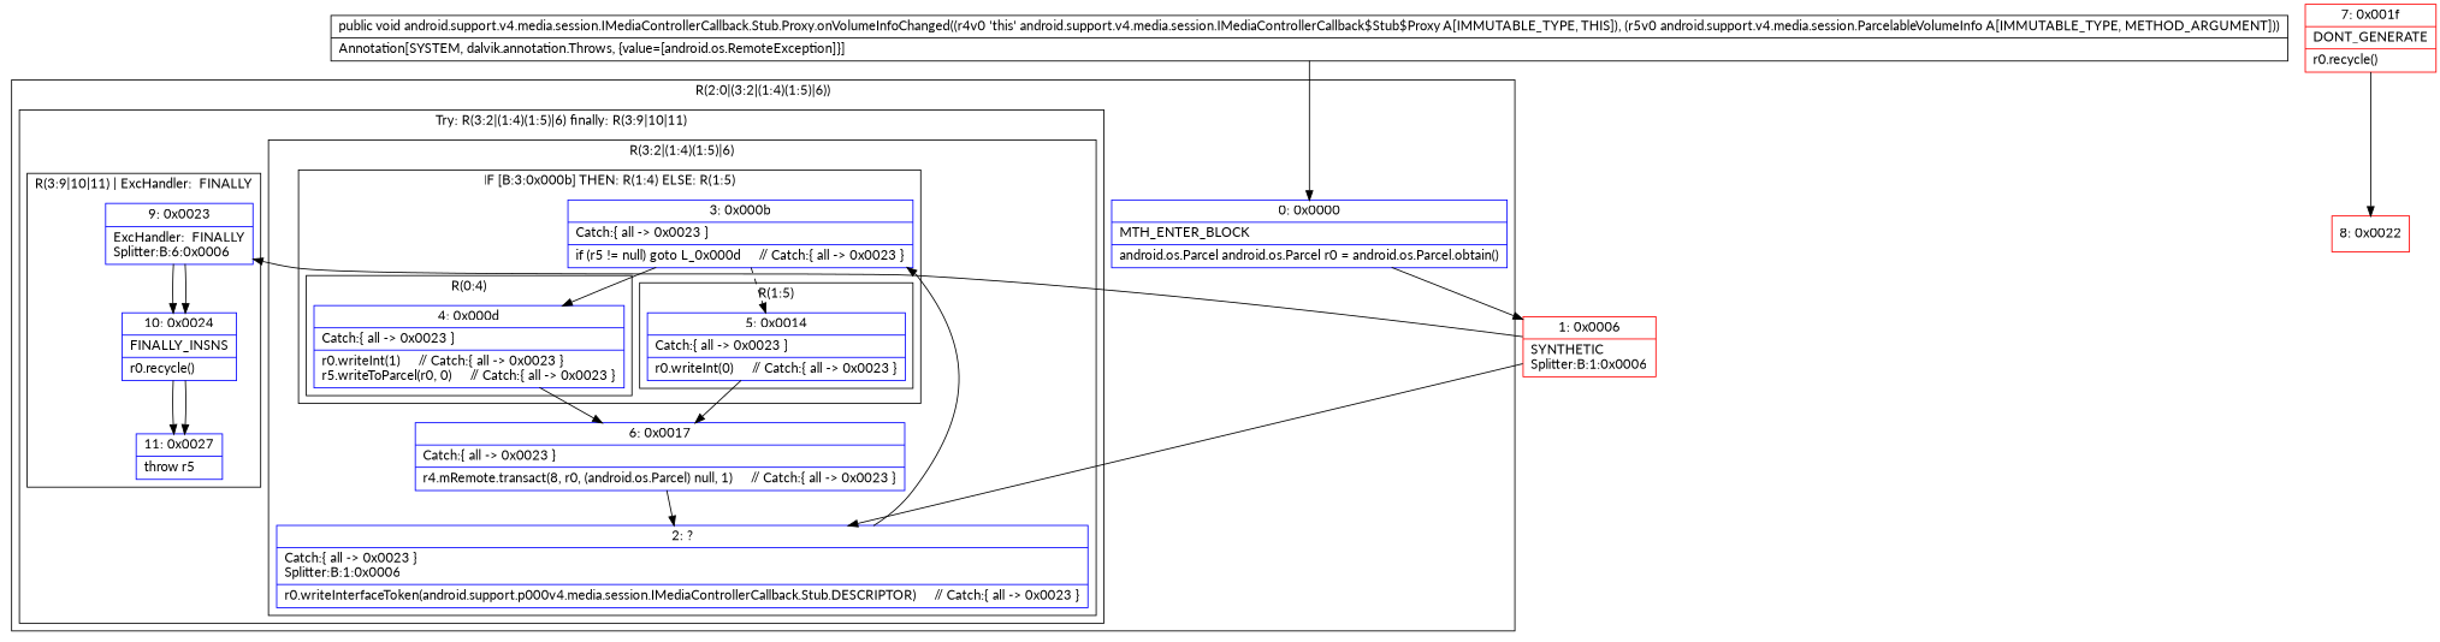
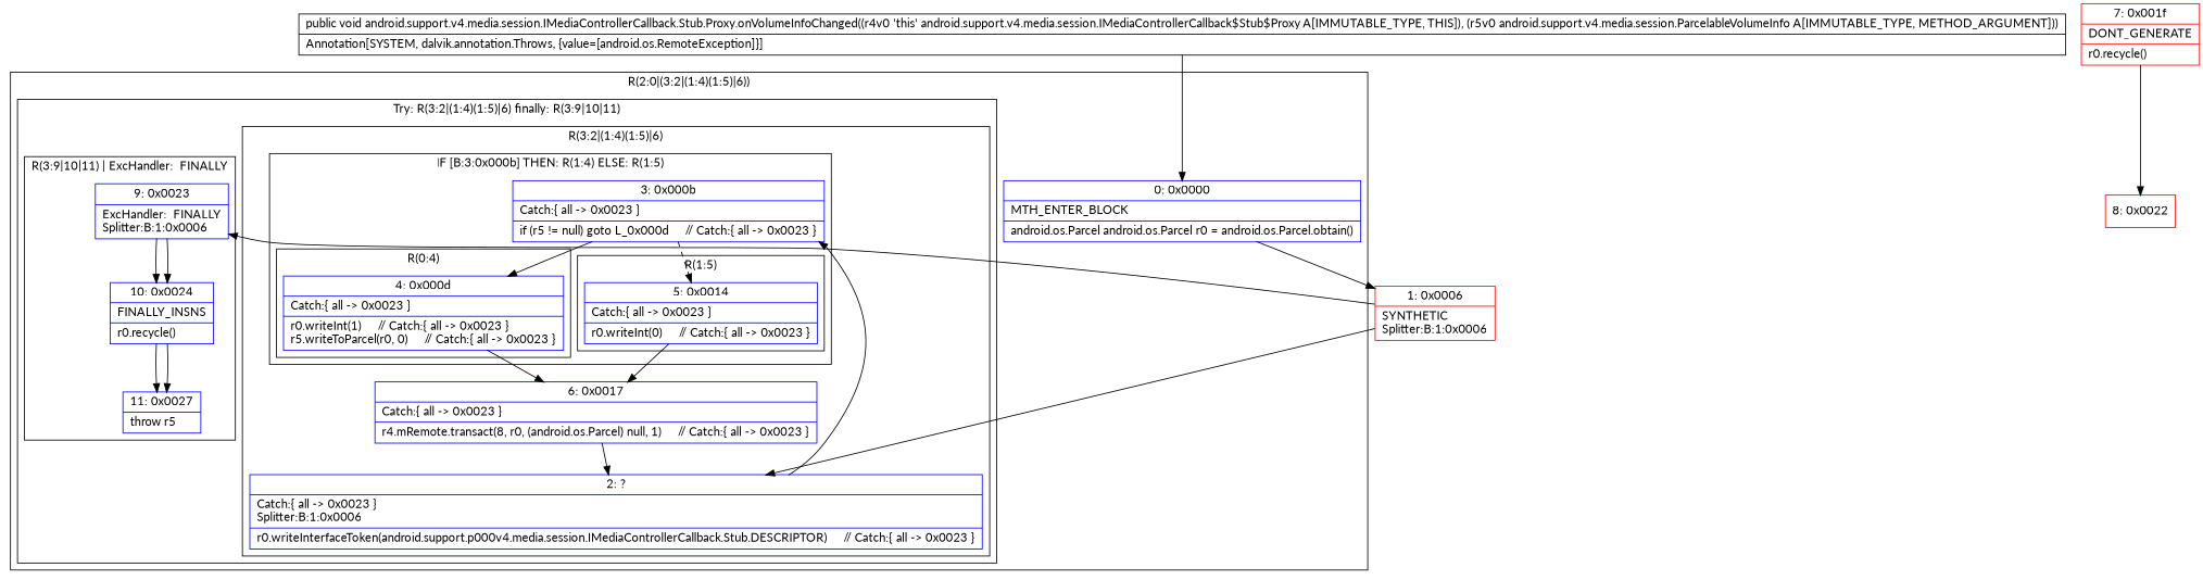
  digraph {
    fontname=Lato
    node [color=blue fontname=Lato shape=record]
    edge [fontname=Lato]
    n1 [label="{4\:\ 0x000d|Catch:\{ all \-\> 0x0023 \}\l|r0.writeInt(1)     \/\/ Catch:\{ all \-\> 0x0023 \}\lr5.writeToParcel(r0, 0)     \/\/ Catch:\{ all \-\> 0x0023 \}\l}"]
    n2 [label="{5\:\ 0x0014|Catch:\{ all \-\> 0x0023 \}\l|r0.writeInt(0)     \/\/ Catch:\{ all \-\> 0x0023 \}\l}"]
    n3 [label="{3\:\ 0x000b|Catch:\{ all \-\> 0x0023 \}\l|if (r5 != null) goto L_0x000d     \/\/ Catch:\{ all \-\> 0x0023 \}\l}"]
    n4 [label="{2\:\ ?|Catch:\{ all \-\> 0x0023 \}\lSplitter:B:1:0x0006\l|r0.writeInterfaceToken(android.support.p000v4.media.session.IMediaControllerCallback.Stub.DESCRIPTOR)     \/\/ Catch:\{ all \-\> 0x0023 \}\l}"]
    n5 [label="{6\:\ 0x0017|Catch:\{ all \-\> 0x0023 \}\l|r4.mRemote.transact(8, r0, (android.os.Parcel) null, 1)     \/\/ Catch:\{ all \-\> 0x0023 \}\l}"]
-   n6 [label="{9\:\ 0x0023|ExcHandler:  FINALLY\lSplitter:B:6:0x0006\l}"]
+   n6 [label="{9\:\ 0x0023|ExcHandler:  FINALLY\lSplitter:B:1:0x0006\l}"]
    n7 [label="{10\:\ 0x0024|FINALLY_INSNS\l|r0.recycle()\l}"]
    n8 [label="{11\:\ 0x0027|throw r5\l}"]
    n9 [label="{0\:\ 0x0000|MTH_ENTER_BLOCK\l|android.os.Parcel android.os.Parcel r0 = android.os.Parcel.obtain()\l}"]
    n10 [color=red label="{1\:\ 0x0006|SYNTHETIC\lSplitter:B:1:0x0006\l}"]
    n11 [color=red label="{7\:\ 0x001f|DONT_GENERATE\l|r0.recycle()\l}"]
    n12 [color=red label="{8\:\ 0x0022}"]
    n13 [label="{public void android.support.v4.media.session.IMediaControllerCallback.Stub.Proxy.onVolumeInfoChanged((r4v0 'this' android.support.v4.media.session.IMediaControllerCallback$Stub$Proxy A[IMMUTABLE_TYPE, THIS]), (r5v0 android.support.v4.media.session.ParcelableVolumeInfo A[IMMUTABLE_TYPE, METHOD_ARGUMENT]))  | Annotation[SYSTEM, dalvik.annotation.Throws, \{value=[android.os.RemoteException]\}]\l}" color=""]
    subgraph cluster_1 {
      label="R(2:0|(3:2|(1:4)(1:5)|6))"
      n9
      subgraph cluster_2 {
        label="Try: R(3:2|(1:4)(1:5)|6) finally: R(3:9|10|11)"
        subgraph cluster_3 {
          label="R(3:2|(1:4)(1:5)|6)"
          n4
          n5
          subgraph cluster_4 {
            label="IF [B:3:0x000b] THEN: R(1:4) ELSE: R(1:5)"
            n3
            subgraph cluster_5 {
              label="R(0:4)"
              n1
            }
            subgraph cluster_6 {
              label="R(1:5)"
              n2
            }
          }
        }
        subgraph cluster_7 {
          label="R(3:9|10|11) | ExcHandler:  FINALLY\l"
          n6
          n7
          n8
        }
      }
    }
    subgraph cluster_8 {
      label="R(3:9|10|11) | ExcHandler:  FINALLY\l"
    }
    n1 -> n5
    n2 -> n5
    n3 -> n1
    n3 -> n2 [style=dashed]
    n4 -> n3
    n5 -> n4
    n6 -> n7
    n6 -> n7
    n7 -> n8
    n7 -> n8
    n9 -> n10
    n10 -> n4
    n10 -> n6
    n11 -> n12
    n13 -> n9
  }
